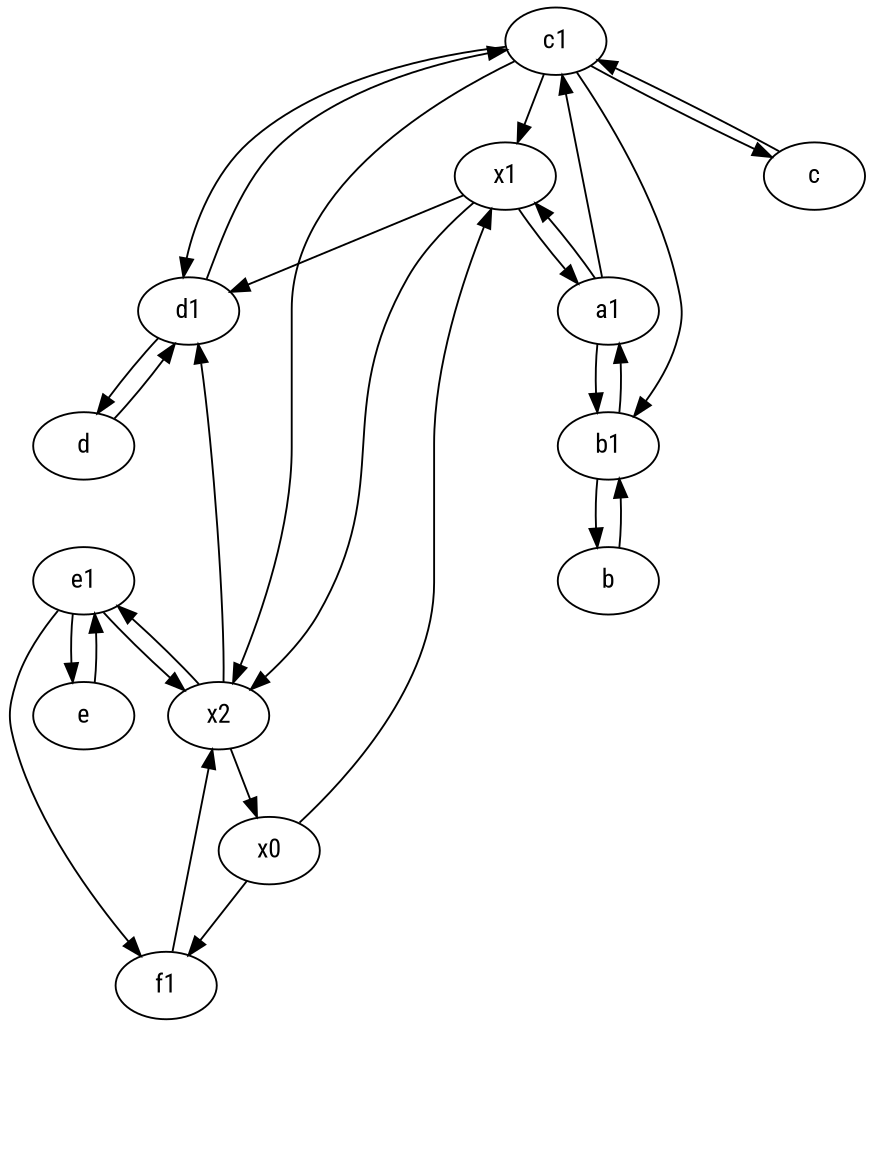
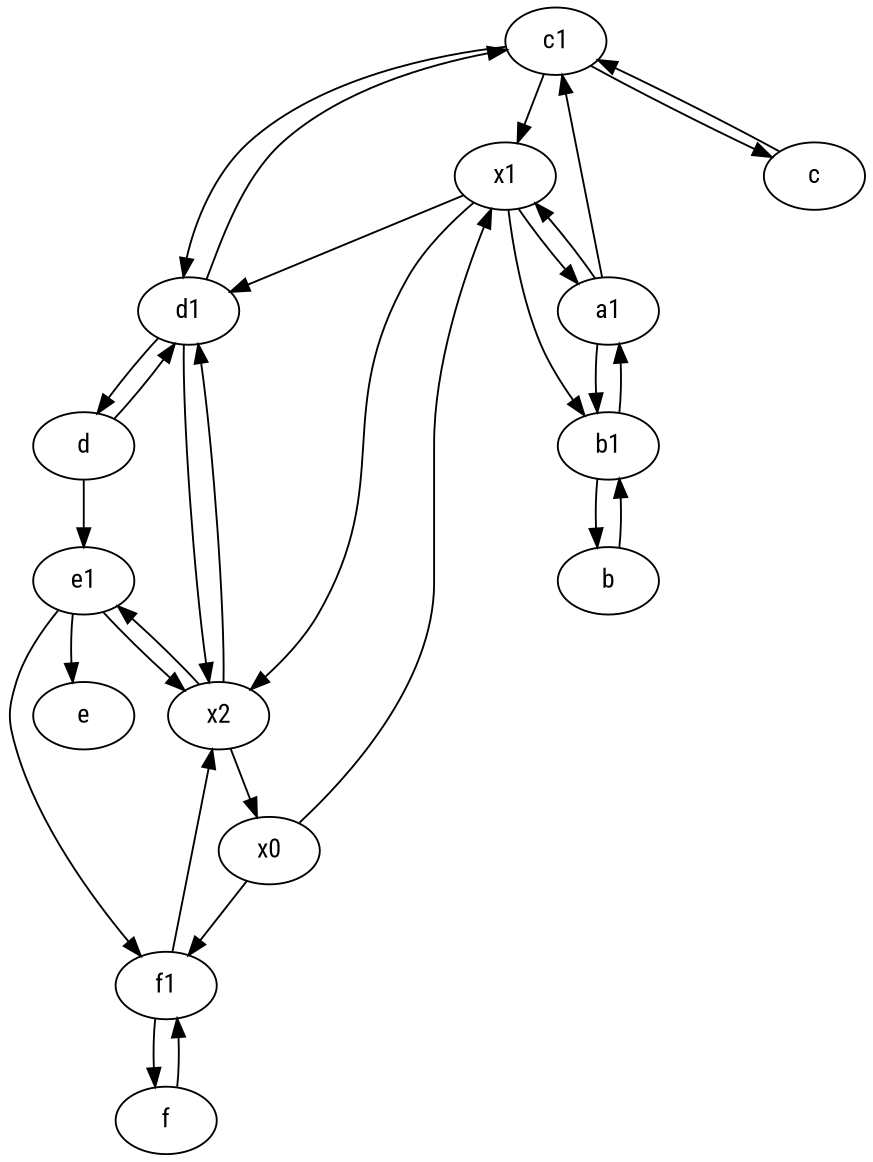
  digraph {
    fontname="Roboto Condensed"
    node [fontname="Roboto Condensed"]
    edge [fontname="Roboto Condensed"]
    c1
    x1
    c
    d1
    a1
    x2
    b1
    d
    e1
    e
    f1
    x0
+   f
    b
    c1 -> x1
    c1 -> c
    c1 -> d1
    x1 -> d1
    x1 -> a1
    x1 -> x2
-   c1 -> b1
+   x1 -> b1
    c -> c1
    d1 -> c1
-   c1 -> x2
+   d1 -> x2
    d1 -> d
    a1 -> c1
    a1 -> x1
    a1 -> b1
    x2 -> d1
    x2 -> e1
    x2 -> x0
    b1 -> a1
    b1 -> b
    d -> d1
    e1 -> x2
    e1 -> e
    e1 -> f1
-   e -> e1
+   d -> e1
    f1 -> x2
+   f1 -> f
    x0 -> x1
    x0 -> f1
+   f -> f1
    b -> b1
  }
